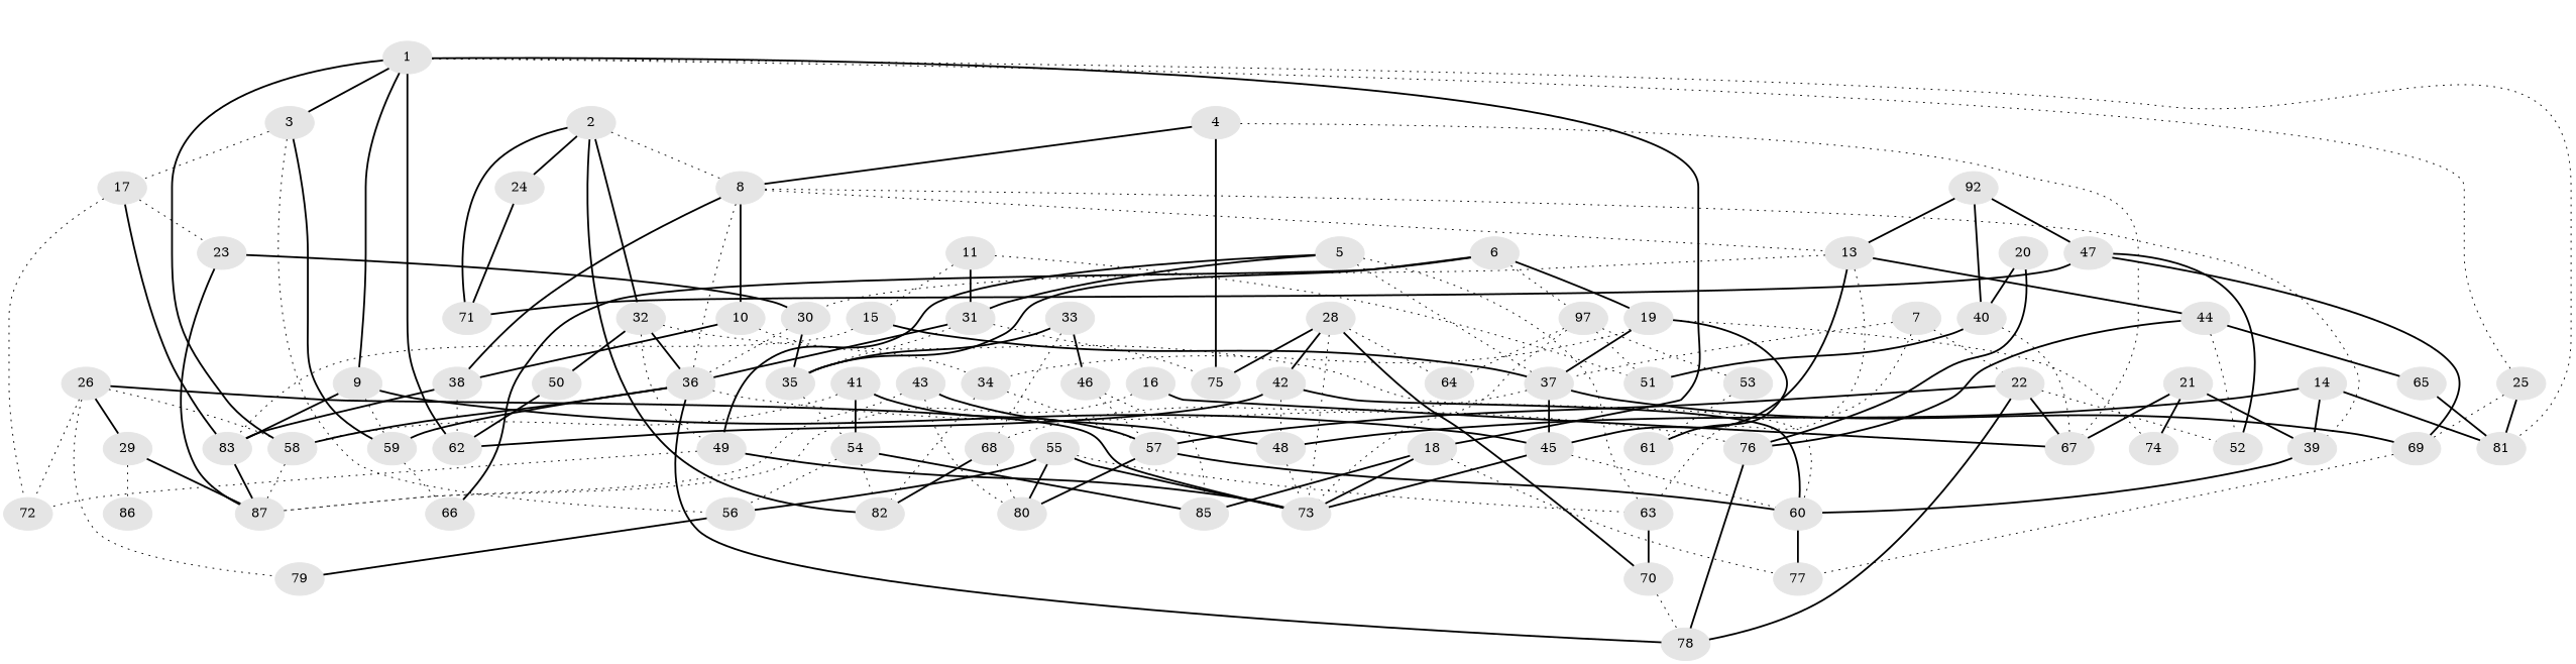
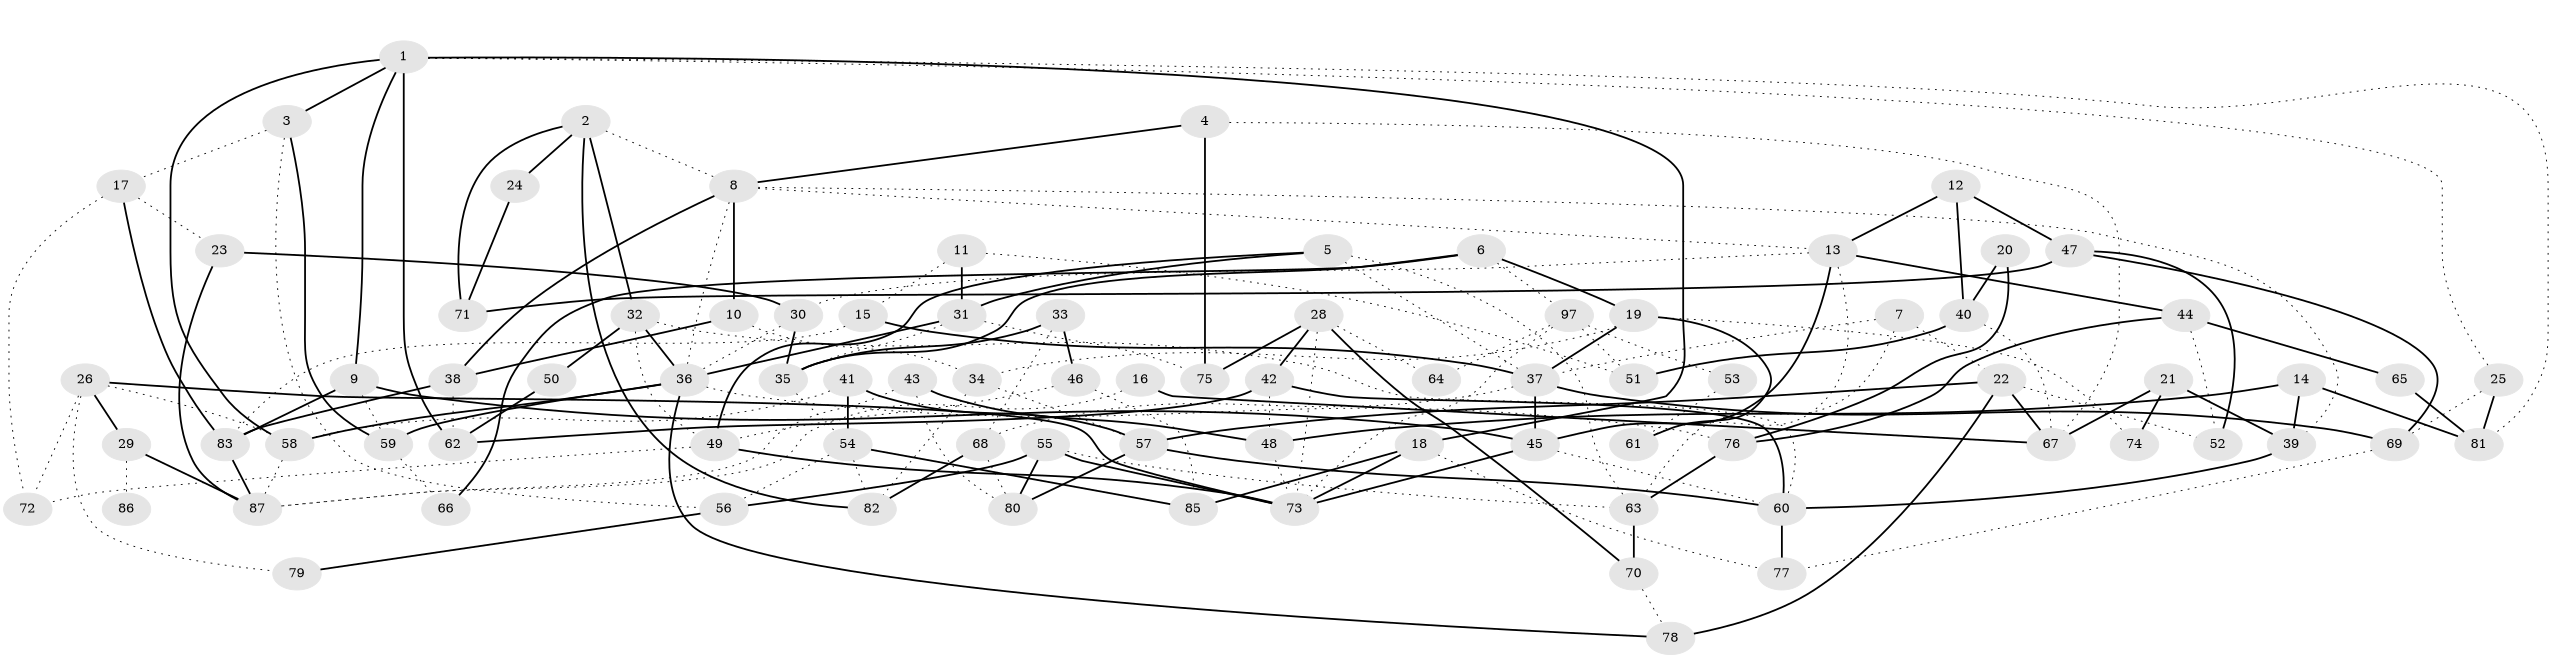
  graph {
    node [color=gray90 style=filled]
    edge [style=bold]
    1
    3
    9
    18
    25
    58
    62
    81
    17
    56
    59
    45
    83
    73
    77
    85
    69
    87
    2
    8
    24
    32
    71
    82
    10
    13
    36
    38
    39
    49
    50
    60
    23
    72
    79
    66
    4
    67
    75
    5
    31
    37
    63
    35
    68
    70
    6
    19
    n49 [label=97]
    34
    61
    74
    51
    64
    53
    54
    7
    22
    52
    57
    78
    30
    44
    76
    11
    15
-   12 [label=92]
+   12
    40
    47
    65
    14
    48
    16
    20
    21
    80
    26
    29
    86
    28
    42
    33
    46
    41
    43
    55
    1 -- 3
    1 -- 9
    1 -- 18
    1 -- 25 [style=dotted]
    1 -- 58
    1 -- 62
    1 -- 81 [style=dotted]
    3 -- 17 [style=dotted]
    3 -- 56 [style=dotted]
    3 -- 59
    9 -- 59 [style=dotted]
    9 -- 45
    9 -- 83
    18 -- 73
    18 -- 77 [style=dotted]
    18 -- 85
    25 -- 81
    25 -- 69 [style=dotted]
    58 -- 87 [style=dotted]
    17 -- 83
    17 -- 23 [style=dotted]
    17 -- 72 [style=dotted]
    56 -- 79
    59 -- 66 [style=dotted]
    45 -- 73
    45 -- 60 [style=dotted]
    83 -- 87
    69 -- 77 [style=dotted]
    2 -- 8 [style=dotted]
    2 -- 24
    2 -- 32
    2 -- 71
    2 -- 82
    8 -- 10
    8 -- 13 [style=dotted]
    8 -- 36 [style=dotted]
    8 -- 38
    8 -- 39 [style=dotted]
    24 -- 71
    32 -- 36
    32 -- 49 [style=dotted]
    32 -- 50
    32 -- 60 [style=dotted]
    10 -- 38
    10 -- 34 [style=dotted]
    13 -- 45
    13 -- 61 [style=dotted]
    13 -- 30 [style=dotted]
    13 -- 44
    36 -- 58
    36 -- 59
    36 -- 78
    36 -- 76 [style=dotted]
    38 -- 62 [style=dotted]
    38 -- 83
    39 -- 60
    49 -- 73
    49 -- 72 [style=dotted]
    50 -- 62
    60 -- 77
    23 -- 87
    23 -- 30
    4 -- 8
    4 -- 67 [style=dotted]
    4 -- 75
    5 -- 49
    5 -- 31
    5 -- 37 [style=dotted]
    5 -- 63 [style=dotted]
    31 -- 36
    31 -- 75 [style=dotted]
    31 -- 35 [style=dotted]
    37 -- 45
    37 -- 69
    37 -- 68 [style=dotted]
    63 -- 70
    35 -- 54 [style=dotted]
    68 -- 82
    68 -- 80 [style=dotted]
    70 -- 78 [style=dotted]
    6 -- 66
    6 -- 35
    6 -- 19
    6 -- n49 [style=dotted]
    19 -- 37
    19 -- 34 [style=dotted]
    19 -- 61
    19 -- 74 [style=dotted]
    n49 -- 73 [style=dotted]
    n49 -- 51 [style=dotted]
    n49 -- 64 [style=dotted]
    n49 -- 53 [style=dotted]
    34 -- 82 [style=dotted]
    34 -- 57 [style=dotted]
    53 -- 61 [style=dotted]
    54 -- 56 [style=dotted]
    54 -- 85
    54 -- 82 [style=dotted]
    7 -- 37 [style=dotted]
    7 -- 63 [style=dotted]
    7 -- 22 [style=dotted]
    22 -- 67
    22 -- 52 [style=dotted]
    22 -- 57
    22 -- 78
    57 -- 60
    57 -- 80
    30 -- 36 [style=dotted]
    30 -- 35
    44 -- 52 [style=dotted]
    44 -- 76
    44 -- 65
-   76 -- 78
+   76 -- 63
    11 -- 31
    11 -- 51 [style=dotted]
    11 -- 15 [style=dotted]
    15 -- 83 [style=dotted]
    15 -- 37
    12 -- 13
    12 -- 40
    12 -- 47
    40 -- 67 [style=dotted]
    40 -- 51
    47 -- 69
    47 -- 71
    47 -- 52
    65 -- 81
    14 -- 81
    14 -- 39
    14 -- 48
    48 -- 73 [style=dotted]
    16 -- 87 [style=dotted]
    16 -- 67
    20 -- 76
    20 -- 40
    21 -- 39
    21 -- 67
    21 -- 74
    26 -- 58 [style=dotted]
    26 -- 73
    26 -- 72 [style=dotted]
    26 -- 79 [style=dotted]
    26 -- 29
    29 -- 87
    29 -- 86 [style=dotted]
    28 -- 73 [style=dotted]
    28 -- 75
    28 -- 70
    28 -- 64 [style=dotted]
    28 -- 42
    42 -- 62
    42 -- 60
    42 -- 48 [style=dotted]
    33 -- 35
    33 -- 68 [style=dotted]
    33 -- 46
    46 -- 85 [style=dotted]
-   46 -- 57 [style=dotted]
+   46 -- 49 [style=dotted]
    41 -- 58 [style=dotted]
    41 -- 54
    41 -- 57
    43 -- 87 [style=dotted]
    43 -- 48
    43 -- 80 [style=dotted]
    55 -- 56
    55 -- 73
    55 -- 63 [style=dotted]
    55 -- 80
  }
